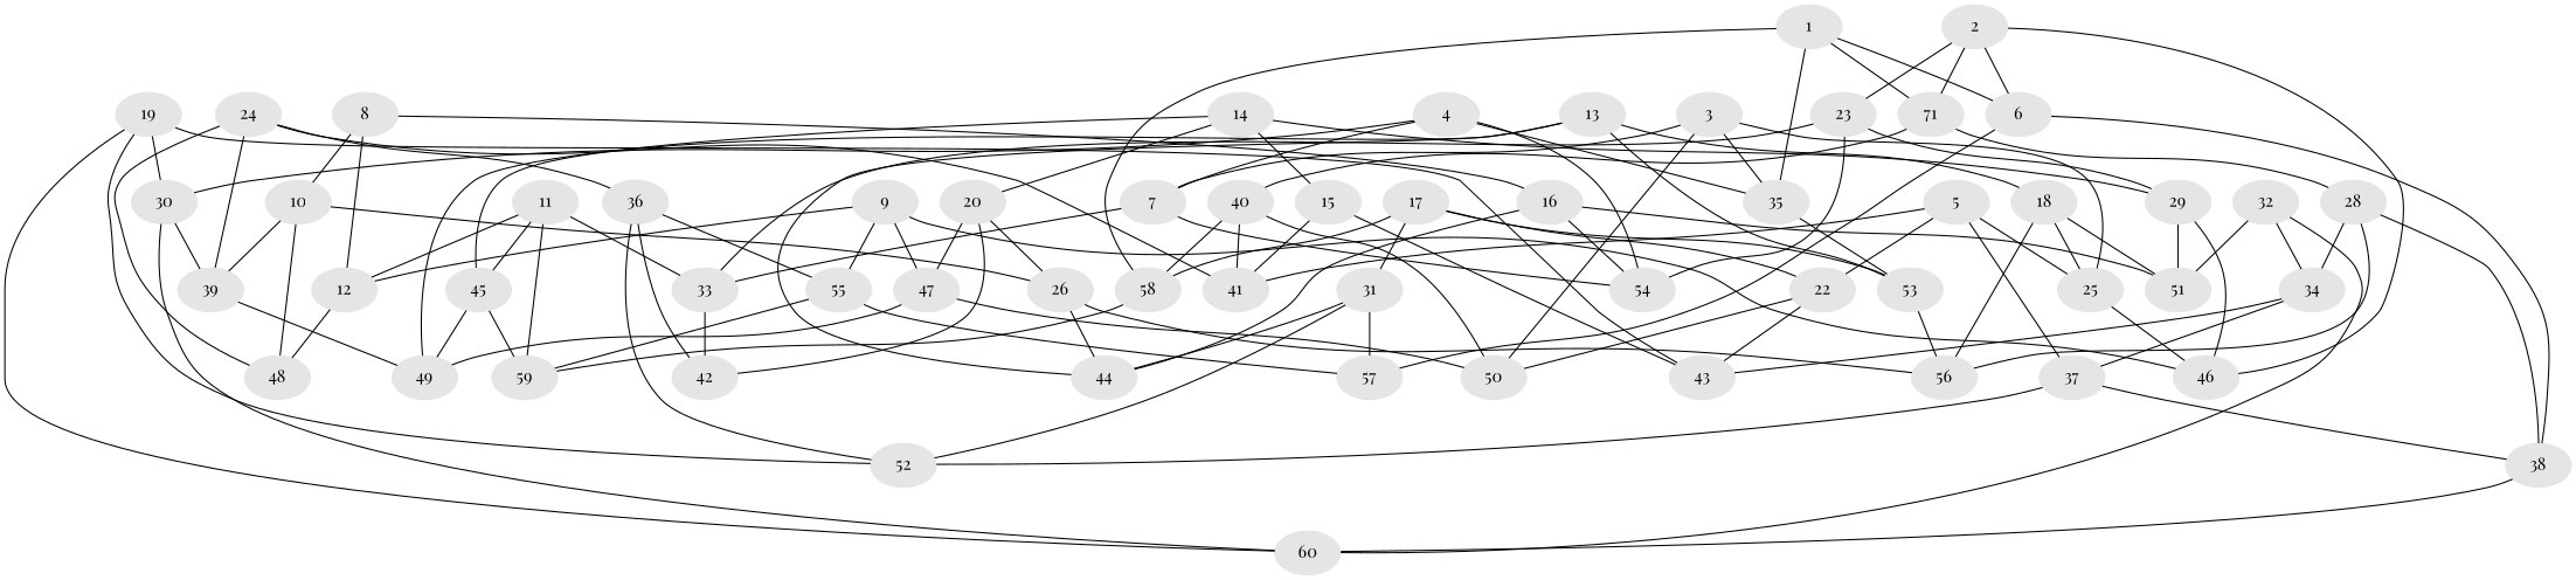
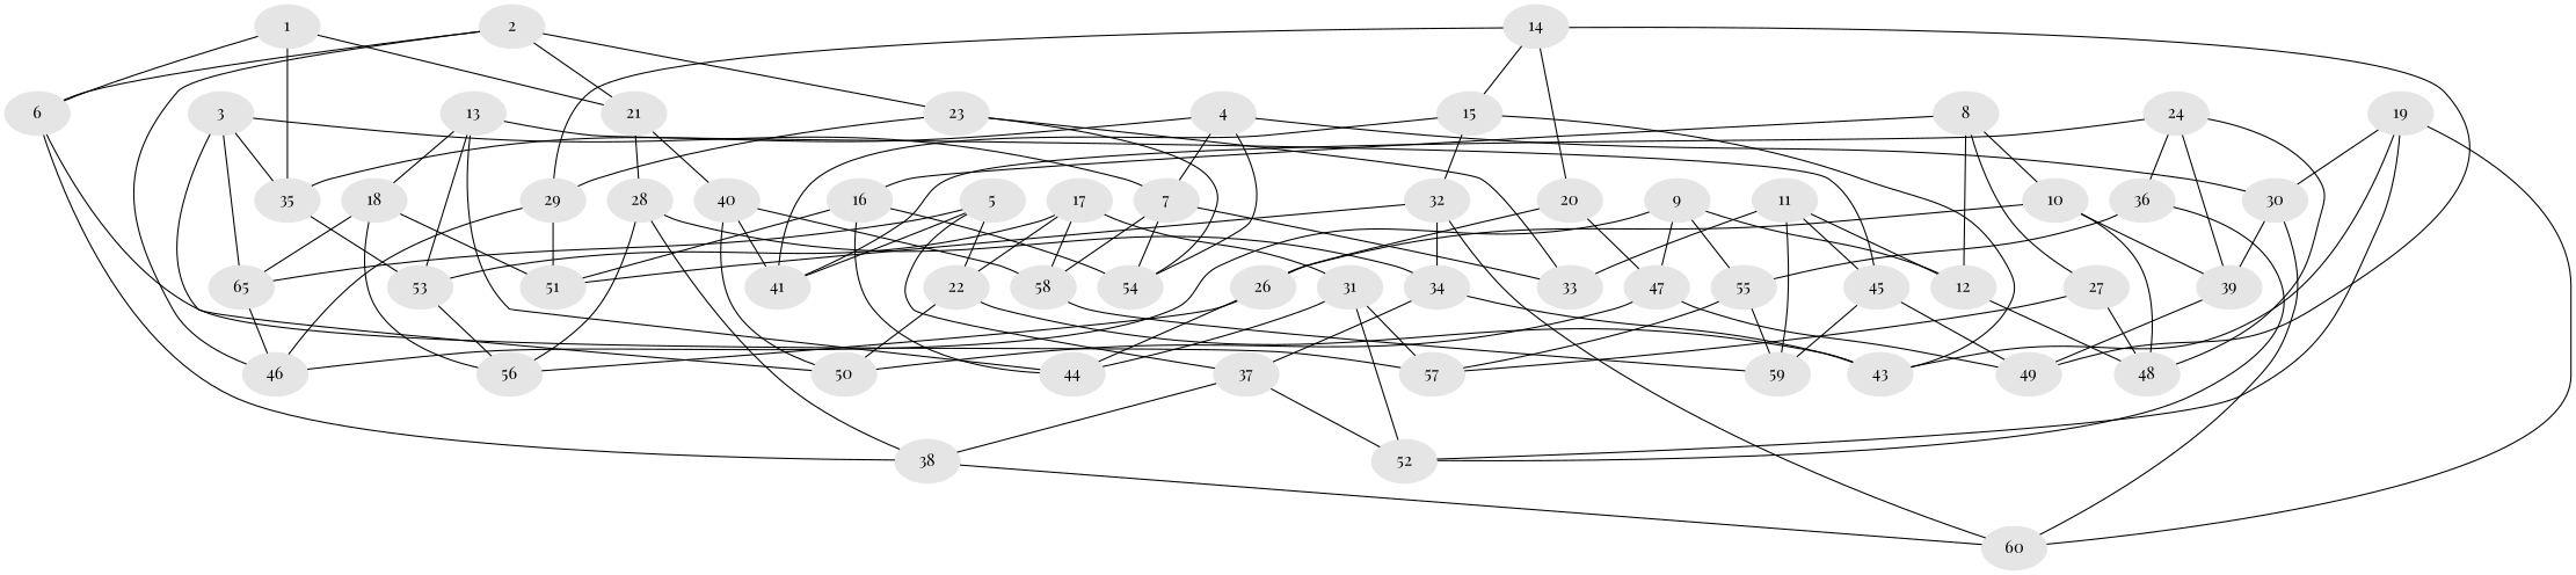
  graph {
    fontname="Playfair Display"
    node [color=gray90 fontname="Playfair Display" style=filled]
    edge [fontname="Playfair Display"]
    1
    6
-   21 [label=71]
+   21
    35
    58
    38
    57
    28
    40
    53
    59
    2
    23
    46
    54
    33
    29
    3
    7
-   25
+   25 [label=65]
    50
    4
    30
    39
    60
    5
    22
    37
    41
    43
    52
-   42
    8
    10
    12
    16
+   27
    26
    48
    44
    51
    9
    47
    55
    49
    56
    11
    45
    13
    18
    14
    15
    20
    32
    34
    17
    31
    19
    24
    36
    1 -- 6
    1 -- 21
    1 -- 35
-   1 -- 58
+   7 -- 58
    6 -- 38
    6 -- 57
    21 -- 28
    21 -- 40
    35 -- 53
    58 -- 59
    38 -- 60
    28 -- 38
    28 -- 56
    28 -- 34
    40 -- 58
    40 -- 50
    40 -- 41
    53 -- 56
    2 -- 6
    2 -- 21
    2 -- 23
    2 -- 46
    23 -- 54
    23 -- 33
    23 -- 29
-   33 -- 42
    29 -- 46
    29 -- 51
    3 -- 35
    3 -- 7
    3 -- 25
    3 -- 50
    7 -- 54
    7 -- 33
    25 -- 46
    4 -- 35
    4 -- 54
    4 -- 7
    4 -- 30
    30 -- 39
    30 -- 60
    39 -- 49
    5 -- 25
    5 -- 22
    5 -- 37
    5 -- 41
    22 -- 50
    22 -- 43
    37 -- 38
    37 -- 52
    8 -- 10
    8 -- 12
    8 -- 16
+   8 -- 27
    10 -- 39
    10 -- 26
    10 -- 48
    12 -- 48
    16 -- 54
    16 -- 44
    16 -- 51
+   27 -- 57
+   27 -- 48
    26 -- 44
    26 -- 56
    9 -- 46
    9 -- 12
    9 -- 47
    9 -- 55
    47 -- 50
    47 -- 49
    55 -- 57
    55 -- 59
    11 -- 59
    11 -- 33
    11 -- 12
    11 -- 45
    45 -- 59
    45 -- 49
    13 -- 53
    13 -- 44
    13 -- 45
    13 -- 18
    18 -- 25
    18 -- 51
    18 -- 56
    14 -- 29
    14 -- 49
    14 -- 15
    14 -- 20
    15 -- 41
    15 -- 43
-   20 -- 42
+   15 -- 32
    20 -- 26
    20 -- 47
    32 -- 60
    32 -- 51
    32 -- 34
    34 -- 37
    34 -- 43
    17 -- 58
    17 -- 53
    17 -- 22
    17 -- 31
    31 -- 57
    31 -- 52
    31 -- 44
    19 -- 30
    19 -- 60
    19 -- 43
    19 -- 52
    24 -- 39
    24 -- 41
    24 -- 48
    24 -- 36
    36 -- 52
-   36 -- 42
    36 -- 55
  }
